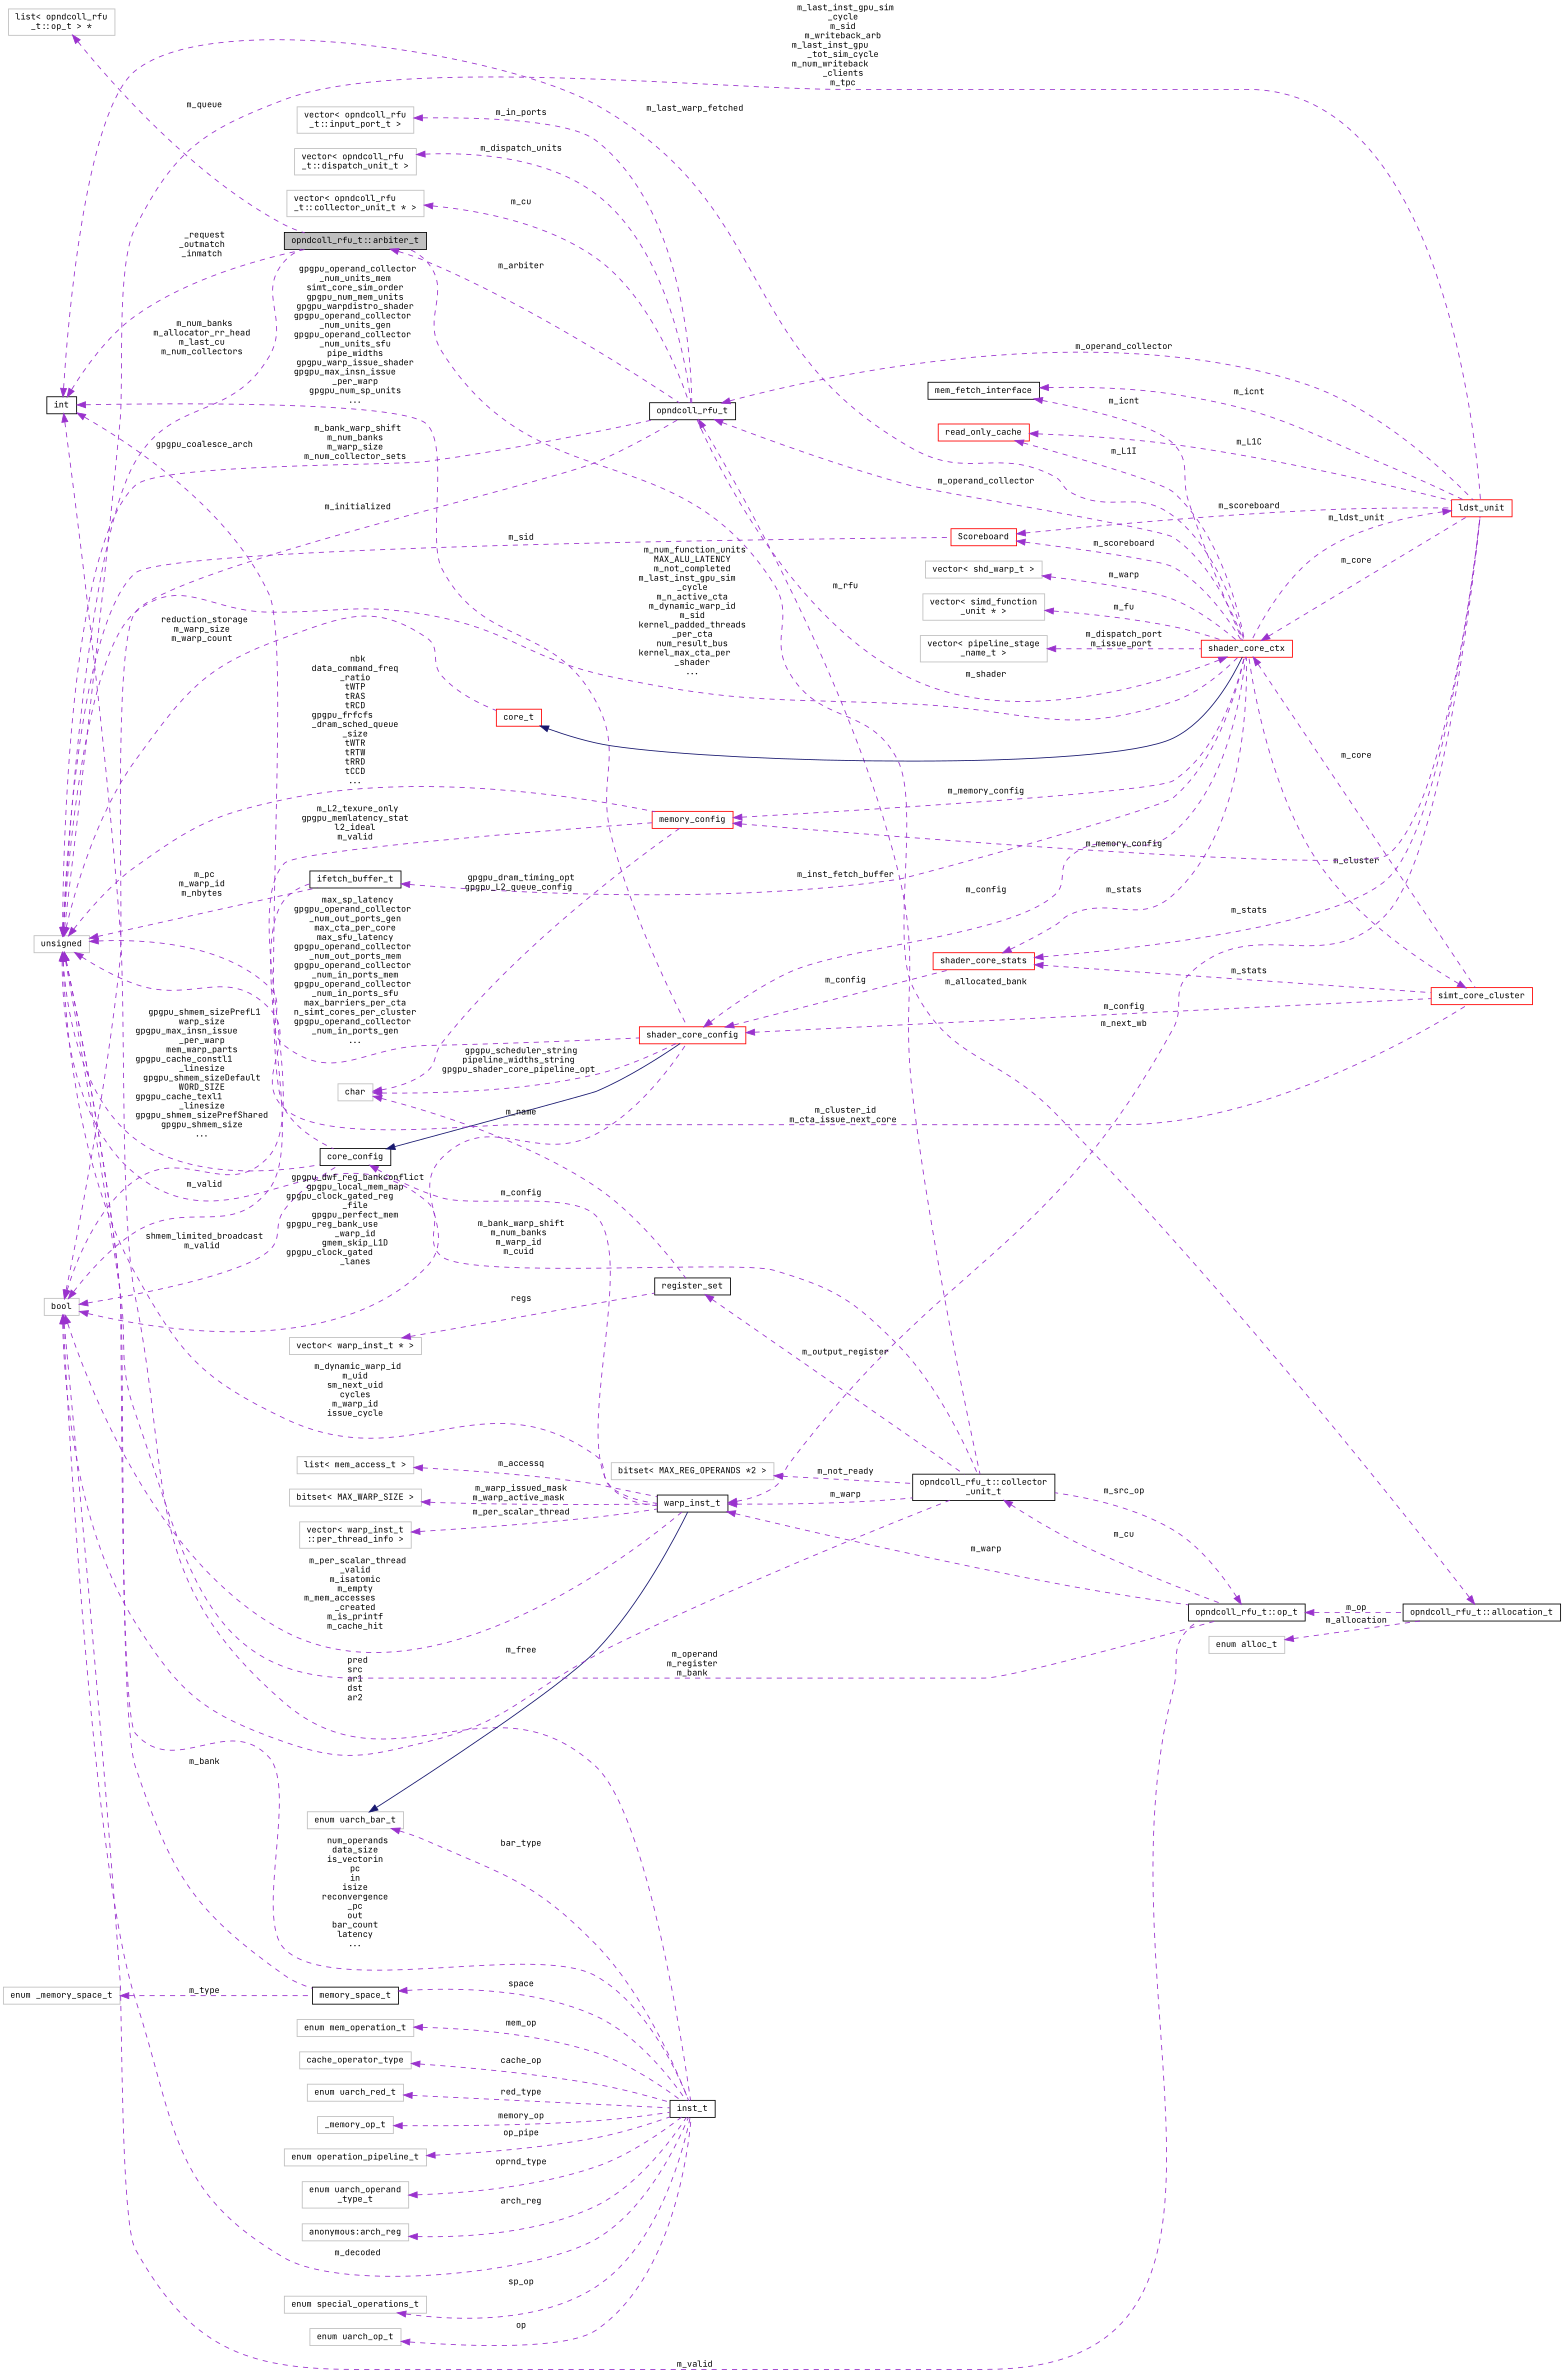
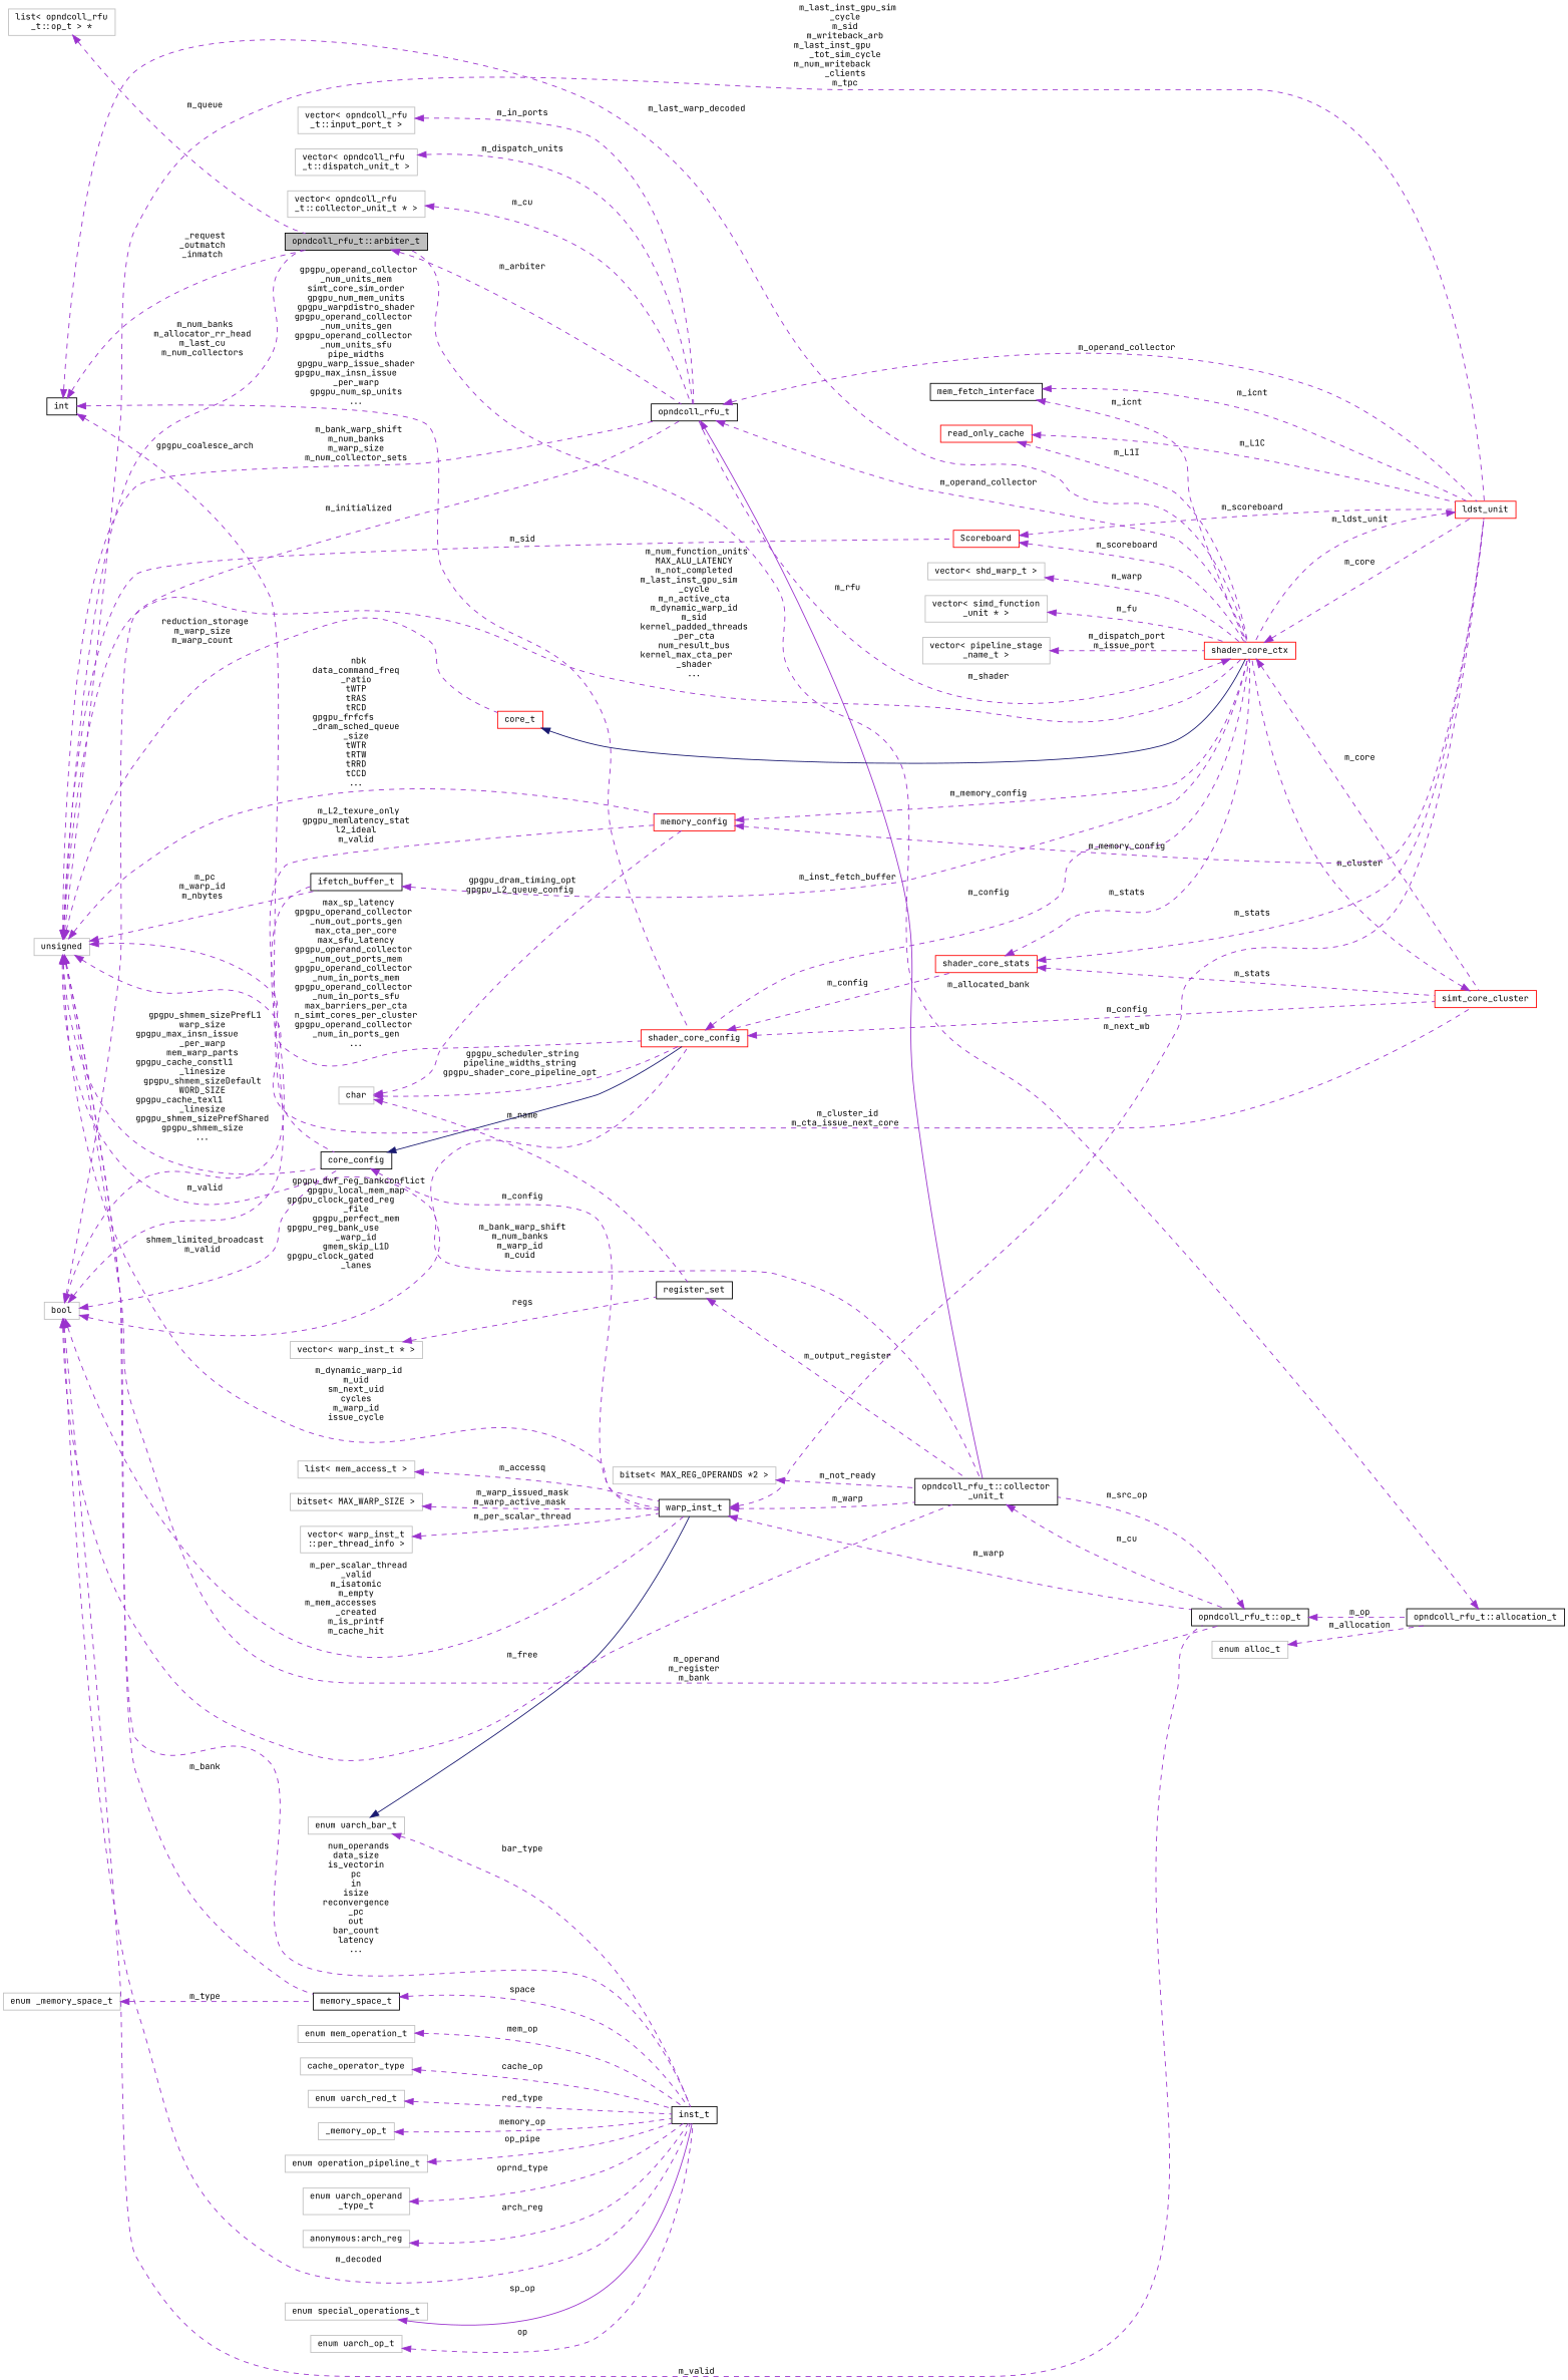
  digraph {
    fontname="JetBrains Mono"
    rankdir=LR
    node [color=grey75 fontname="JetBrains Mono" fontsize=10 shape=record]
    edge [color=darkorchid3 dir=back fontname="JetBrains Mono" fontsize=10 labelfontname=FreeSans labelfontsize=10 style=dashed]
    n1 [color=black fillcolor=grey75 fontcolor=black height=0.2 label="opndcoll_rfu_t::arbiter_t" style=filled width=0.4]
    n2 [color=black height=0.2 label=opndcoll_rfu_t width=0.4]
    n3 [color=red height=0.2 label=shader_core_ctx width=0.4]
    n4 [color=black height=0.2 label="opndcoll_rfu_t::collector\l_unit_t" width=0.4]
    n5 [color=red height=0.2 label=ldst_unit width=0.4]
    n6 [height=0.2 label="list\< opndcoll_rfu\l_t::op_t \> *" width=0.4]
    n7 [color=black height=0.2 label=int width=0.4]
    n8 [color=black height=0.2 label=inst_t width=0.4]
    n9 [color=black height=0.2 label=core_config width=0.4]
    n10 [color=red height=0.2 label=shader_core_config width=0.4]
    n11 [color=black height=0.2 label=warp_inst_t width=0.4]
    n12 [color=red height=0.2 label=simt_core_cluster width=0.4]
    n13 [color=red height=0.2 label=shader_core_stats width=0.4]
    n14 [color=black height=0.2 label="opndcoll_rfu_t::allocation_t" width=0.4]
    n15 [color=black height=0.2 label="opndcoll_rfu_t::op_t" width=0.4]
    n16 [height=0.2 label="anonymous:arch_reg" width=0.4]
    n17 [height=0.2 label="enum special_operations_t" width=0.4]
    n18 [height=0.2 label="enum uarch_op_t" width=0.4]
    n19 [height=0.2 label="enum uarch_bar_t" width=0.4]
    n20 [height=0.2 label="enum mem_operation_t" width=0.4]
    n21 [height=0.2 label=cache_operator_type width=0.4]
    n22 [color=black height=0.2 label=memory_space_t width=0.4]
    n23 [height=0.2 label="enum _memory_space_t" width=0.4]
    n24 [height=0.2 label=unsigned width=0.4]
    n25 [color=red height=0.2 label=core_t width=0.4]
    n26 [color=black height=0.2 label=ifetch_buffer_t width=0.4]
    n27 [color=red height=0.2 label=memory_config width=0.4]
    n28 [color=red height=0.2 label=Scoreboard width=0.4]
    n29 [height=0.2 label=_memory_op_t width=0.4]
    n30 [height=0.2 label=bool width=0.4]
    n31 [height=0.2 label="enum uarch_operand\l_type_t" width=0.4]
    n32 [height=0.2 label="enum uarch_red_t" width=0.4]
    n33 [height=0.2 label="enum operation_pipeline_t" width=0.4]
    n34 [height=0.2 label="bitset\< MAX_WARP_SIZE \>" width=0.4]
    n35 [height=0.2 label="vector\< warp_inst_t\l::per_thread_info \>" width=0.4]
    n36 [height=0.2 label="list\< mem_access_t \>" width=0.4]
    n37 [color=black height=0.2 label=register_set width=0.4]
    n38 [height=0.2 label=char width=0.4]
    n39 [height=0.2 label="vector\< warp_inst_t * \>" width=0.4]
    n40 [height=0.2 label="vector\< opndcoll_rfu\l_t::input_port_t \>" width=0.4]
    n41 [height=0.2 label="vector\< opndcoll_rfu\l_t::dispatch_unit_t \>" width=0.4]
    n42 [height=0.2 label="vector\< shd_warp_t \>" width=0.4]
    n43 [color=black height=0.2 label=mem_fetch_interface width=0.4]
    n44 [height=0.2 label="vector\< simd_function\l_unit * \>" width=0.4]
    n45 [height=0.2 label="vector\< pipeline_stage\l_name_t \>" width=0.4]
    n46 [color=red height=0.2 label=read_only_cache width=0.4]
    n47 [height=0.2 label="vector\< opndcoll_rfu\l_t::collector_unit_t * \>" width=0.4]
    n48 [height=0.2 label="bitset\< MAX_REG_OPERANDS *2 \>" width=0.4]
    n49 [height=0.2 label="enum alloc_t" width=0.4]
    n1 -> n2 [label=" m_arbiter"]
    n2 -> n3 [label=" m_operand_collector"]
-   n2 -> n4 [label=" m_rfu"]
+   n2 -> n4 [label=" m_rfu" style=solid]
    n2 -> n5 [label=" m_operand_collector"]
    n3 -> n2 [label=" m_shader"]
    n3 -> n5 [label=" m_core"]
    n3 -> n12 [label=" m_core"]
    n4 -> n15 [label=" m_cu"]
    n5 -> n3 [label=" m_ldst_unit"]
    n6 -> n1 [label=" m_queue"]
    n7 -> n1 [label=" _request\n_outmatch\n_inmatch"]
-   n7 -> n3 [label=" m_last_warp_fetched"]
-   n7 -> n8 [label=" pred\nsrc\nar1\ndst\nar2"]
+   n7 -> n3 [label=" m_last_warp_decoded"]
    n7 -> n9 [label=" gpgpu_coalesce_arch"]
    n7 -> n10 [label=" gpgpu_operand_collector\l_num_units_mem\nsimt_core_sim_order\ngpgpu_num_mem_units\ngpgpu_warpdistro_shader\ngpgpu_operand_collector\l_num_units_gen\ngpgpu_operand_collector\l_num_units_sfu\npipe_widths\ngpgpu_warp_issue_shader\ngpgpu_max_insn_issue\l_per_warp\ngpgpu_num_sp_units\n..."]
    n9 -> n10 [color=midnightblue style=solid]
    n9 -> n11 [label=" m_config"]
    n10 -> n3 [label=" m_config"]
    n10 -> n12 [label=" m_config"]
    n10 -> n13 [label=" m_config"]
    n11 -> n4 [label=" m_warp"]
    n11 -> n5 [label=" m_next_wb"]
    n11 -> n15 [label=" m_warp"]
    n12 -> n3 [label=" m_cluster"]
    n13 -> n3 [label=" m_stats"]
    n13 -> n5 [label=" m_stats"]
    n13 -> n12 [label=" m_stats"]
    n14 -> n1 [label=" m_allocated_bank"]
    n15 -> n4 [label=" m_src_op"]
    n15 -> n14 [label=" m_op"]
    n16 -> n8 [label=" arch_reg"]
-   n17 -> n8 [label=" sp_op"]
+   n17 -> n8 [label=" sp_op" style=solid]
    n18 -> n8 [label=" op"]
    n19 -> n8 [label=" bar_type"]
    n19 -> n11 [color=midnightblue style=solid]
    n20 -> n8 [label=" mem_op"]
    n21 -> n8 [label=" cache_op"]
    n22 -> n8 [label=" space"]
    n23 -> n22 [label=" m_type"]
    n24 -> n1 [label=" m_num_banks\nm_allocator_rr_head\nm_last_cu\nm_num_collectors"]
    n24 -> n2 [label=" m_bank_warp_shift\nm_num_banks\nm_warp_size\nm_num_collector_sets"]
    n24 -> n3 [label=" m_num_function_units\nMAX_ALU_LATENCY\nm_not_completed\nm_last_inst_gpu_sim\l_cycle\nm_n_active_cta\nm_dynamic_warp_id\nm_sid\nkernel_padded_threads\l_per_cta\nnum_result_bus\nkernel_max_cta_per\l_shader\n..."]
    n24 -> n4 [label=" m_bank_warp_shift\nm_num_banks\nm_warp_id\nm_cuid"]
    n24 -> n5 [label=" m_last_inst_gpu_sim\l_cycle\nm_sid\nm_writeback_arb\nm_last_inst_gpu\l_tot_sim_cycle\nm_num_writeback\l_clients\nm_tpc"]
    n24 -> n8 [label=" num_operands\ndata_size\nis_vectorin\npc\nin\nisize\nreconvergence\l_pc\nout\nbar_count\nlatency\n..."]
    n24 -> n9 [label=" gpgpu_shmem_sizePrefL1\nwarp_size\ngpgpu_max_insn_issue\l_per_warp\nmem_warp_parts\ngpgpu_cache_constl1\l_linesize\ngpgpu_shmem_sizeDefault\nWORD_SIZE\ngpgpu_cache_texl1\l_linesize\ngpgpu_shmem_sizePrefShared\ngpgpu_shmem_size\n..."]
    n24 -> n10 [label=" max_sp_latency\ngpgpu_operand_collector\l_num_out_ports_gen\nmax_cta_per_core\nmax_sfu_latency\ngpgpu_operand_collector\l_num_out_ports_mem\ngpgpu_operand_collector\l_num_in_ports_mem\ngpgpu_operand_collector\l_num_in_ports_sfu\nmax_barriers_per_cta\nn_simt_cores_per_cluster\ngpgpu_operand_collector\l_num_in_ports_gen\n..."]
    n24 -> n11 [label=" m_dynamic_warp_id\nm_uid\nsm_next_uid\ncycles\nm_warp_id\nissue_cycle"]
    n24 -> n12 [label=" m_cluster_id\nm_cta_issue_next_core"]
    n24 -> n15 [label=" m_operand\nm_register\nm_bank"]
    n24 -> n22 [label=" m_bank"]
    n24 -> n25 [label=" reduction_storage\nm_warp_size\nm_warp_count"]
    n24 -> n26 [label=" m_pc\nm_warp_id\nm_nbytes"]
    n24 -> n27 [label=" nbk\ndata_command_freq\l_ratio\ntWTP\ntRAS\ntRCD\ngpgpu_frfcfs\l_dram_sched_queue\l_size\ntWTR\ntRTW\ntRRD\ntCCD\n..."]
    n24 -> n28 [label=" m_sid"]
    n25 -> n3 [color=midnightblue style=solid]
    n26 -> n3 [label=" m_inst_fetch_buffer"]
    n27 -> n3 [label=" m_memory_config"]
    n27 -> n5 [label=" m_memory_config"]
    n28 -> n3 [label=" m_scoreboard"]
    n28 -> n5 [label=" m_scoreboard"]
    n29 -> n8 [label=" memory_op"]
    n30 -> n2 [label=" m_initialized"]
    n30 -> n4 [label=" m_free"]
    n30 -> n8 [label=" m_decoded"]
    n30 -> n9 [label=" shmem_limited_broadcast\nm_valid"]
    n30 -> n10 [label=" gpgpu_dwf_reg_bankconflict\ngpgpu_local_mem_map\ngpgpu_clock_gated_reg\l_file\ngpgpu_perfect_mem\ngpgpu_reg_bank_use\l_warp_id\ngmem_skip_L1D\ngpgpu_clock_gated\l_lanes"]
    n30 -> n11 [label=" m_per_scalar_thread\l_valid\nm_isatomic\nm_empty\nm_mem_accesses\l_created\nm_is_printf\nm_cache_hit"]
    n30 -> n15 [label=" m_valid"]
    n30 -> n26 [label=" m_valid"]
    n30 -> n27 [label=" m_L2_texure_only\ngpgpu_memlatency_stat\nl2_ideal\nm_valid"]
    n31 -> n8 [label=" oprnd_type"]
    n32 -> n8 [label=" red_type"]
    n33 -> n8 [label=" op_pipe"]
    n34 -> n11 [label=" m_warp_issued_mask\nm_warp_active_mask"]
    n35 -> n11 [label=" m_per_scalar_thread"]
    n36 -> n11 [label=" m_accessq"]
    n37 -> n4 [label=" m_output_register"]
    n38 -> n10 [label=" gpgpu_scheduler_string\npipeline_widths_string\ngpgpu_shader_core_pipeline_opt"]
    n38 -> n27 [label=" gpgpu_dram_timing_opt\ngpgpu_L2_queue_config"]
    n38 -> n37 [label=" m_name"]
    n39 -> n37 [label=" regs"]
    n40 -> n2 [label=" m_in_ports"]
    n41 -> n2 [label=" m_dispatch_units"]
    n42 -> n3 [label=" m_warp"]
    n43 -> n3 [label=" m_icnt"]
    n43 -> n5 [label=" m_icnt"]
    n44 -> n3 [label=" m_fu"]
    n45 -> n3 [label=" m_dispatch_port\nm_issue_port"]
    n46 -> n3 [label=" m_L1I"]
    n46 -> n5 [label=" m_L1C"]
    n47 -> n2 [label=" m_cu"]
    n48 -> n4 [label=" m_not_ready"]
    n49 -> n14 [label=" m_allocation"]
  }
